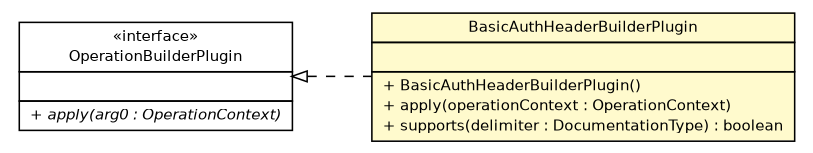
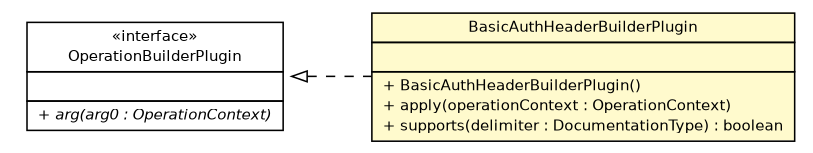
  digraph {
    nodesep=0.25
    ranksep=0.5
    rankdir=LR
    fontname="DejaVu Sans"
    node [fontcolor=black fontname="DejaVu Sans" fontsize=10.0 shape=plaintext]
    n1 [label=<<table title="cn.home1.oss.lib.security.swagger.BasicAuthHeaderBuilderPlugin" border="0" cellborder="1" cellspacing="0" cellpadding="2" port="p" bgcolor="lemonChiffon" href="./BasicAuthHeaderBuilderPlugin.html"> 		<tr><td><table border="0" cellspacing="0" cellpadding="1"> <tr><td align="center" balign="center"> BasicAuthHeaderBuilderPlugin </td></tr> 		</table></td></tr> 		<tr><td><table border="0" cellspacing="0" cellpadding="1"> <tr><td align="left" balign="left">  </td></tr> 		</table></td></tr> 		<tr><td><table border="0" cellspacing="0" cellpadding="1"> <tr><td align="left" balign="left"> + BasicAuthHeaderBuilderPlugin() </td></tr> <tr><td align="left" balign="left"> + apply(operationContext : OperationContext) </td></tr> <tr><td align="left" balign="left"> + supports(delimiter : DocumentationType) : boolean </td></tr> 		</table></td></tr> 		</table>>]
-   n2 [label=<<table title="springfox.documentation.spi.service.OperationBuilderPlugin" border="0" cellborder="1" cellspacing="0" cellpadding="2" port="p" href="http://java.sun.com/j2se/1.4.2/docs/api/springfox/documentation/spi/service/OperationBuilderPlugin.html"> 		<tr><td><table border="0" cellspacing="0" cellpadding="1"> <tr><td align="center" balign="center"> &#171;interface&#187; </td></tr> <tr><td align="center" balign="center"> OperationBuilderPlugin </td></tr> 		</table></td></tr> 		<tr><td><table border="0" cellspacing="0" cellpadding="1"> <tr><td align="left" balign="left">  </td></tr> 		</table></td></tr> 		<tr><td><table border="0" cellspacing="0" cellpadding="1"> <tr><td align="left" balign="left"><font face="Helvetica-Oblique" point-size="10.0"> + apply(arg0 : OperationContext) </font></td></tr> 		</table></td></tr> 		</table>>]
+   n2 [label=<<table title="springfox.documentation.spi.service.OperationBuilderPlugin" border="0" cellborder="1" cellspacing="0" cellpadding="2" port="p" href="http://java.sun.com/j2se/1.4.2/docs/api/springfox/documentation/spi/service/OperationBuilderPlugin.html"> 		<tr><td><table border="0" cellspacing="0" cellpadding="1"> <tr><td align="center" balign="center"> &#171;interface&#187; </td></tr> <tr><td align="center" balign="center"> OperationBuilderPlugin </td></tr> 		</table></td></tr> 		<tr><td><table border="0" cellspacing="0" cellpadding="1"> <tr><td align="left" balign="left">  </td></tr> 		</table></td></tr> 		<tr><td><table border="0" cellspacing="0" cellpadding="1"> <tr><td align="left" balign="left"><font face="Helvetica-Oblique" point-size="10.0"> + arg(arg0 : OperationContext) </font></td></tr> 		</table></td></tr> 		</table>>]
    n2 -> n1 [arrowtail=empty dir=back fontname="DejaVu Sans" fontsize=10 headport=p labelfontname=Helvetica labelfontsize=10 style=dashed tailport=p]
  }
